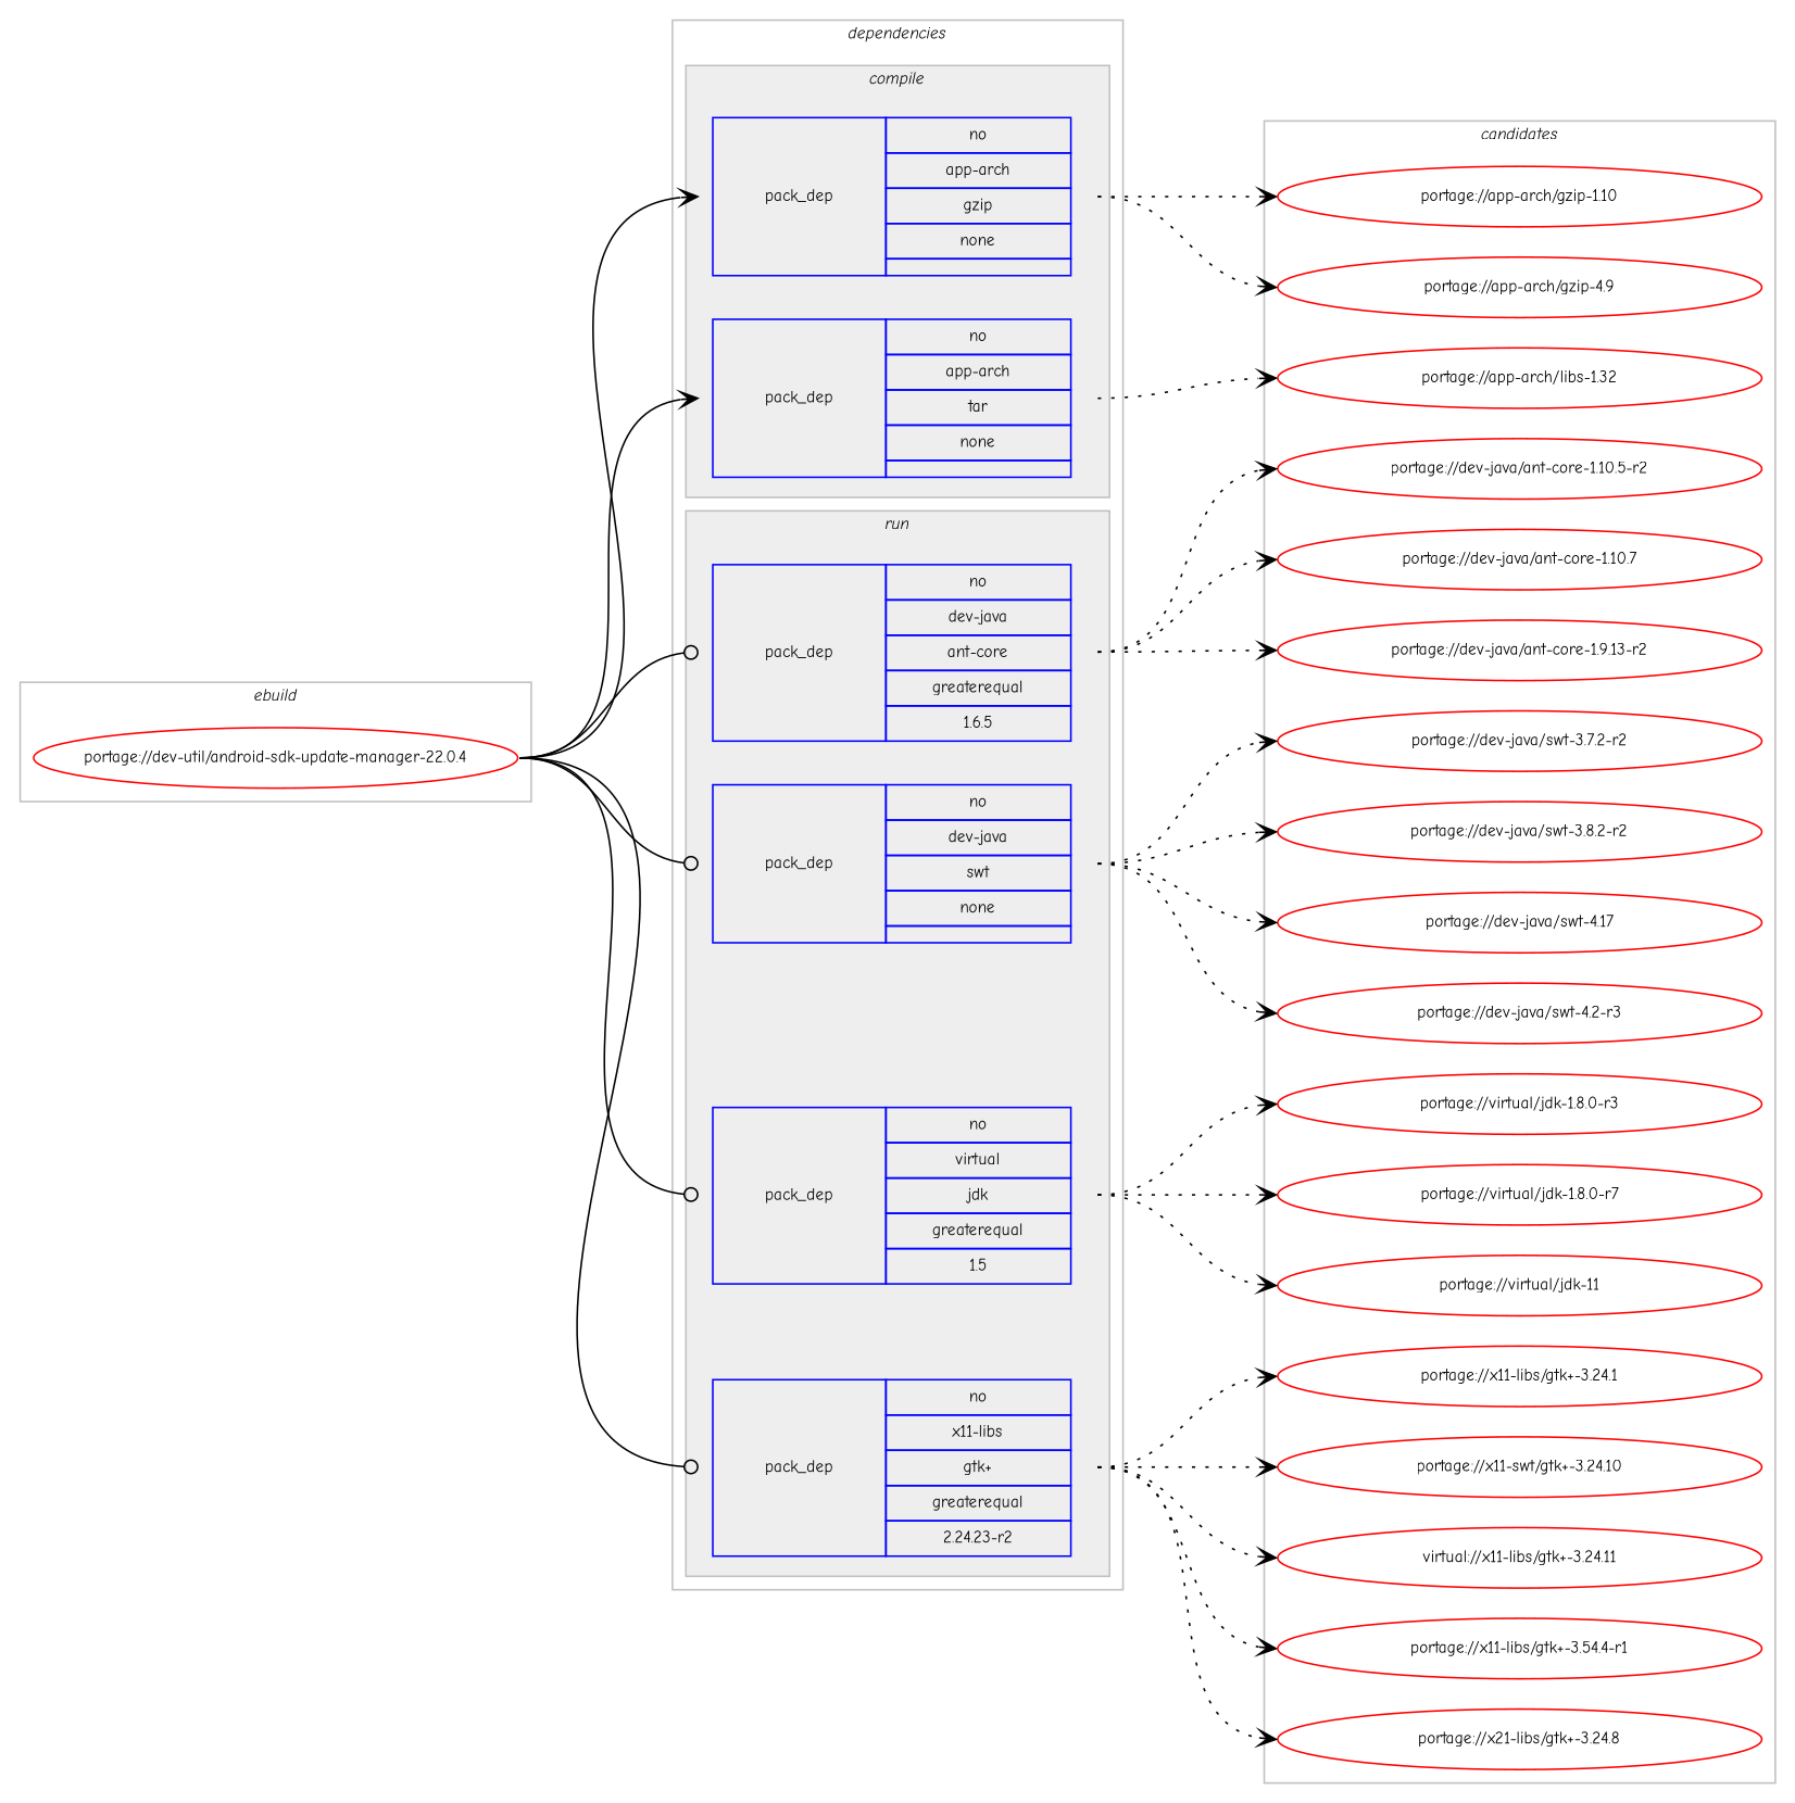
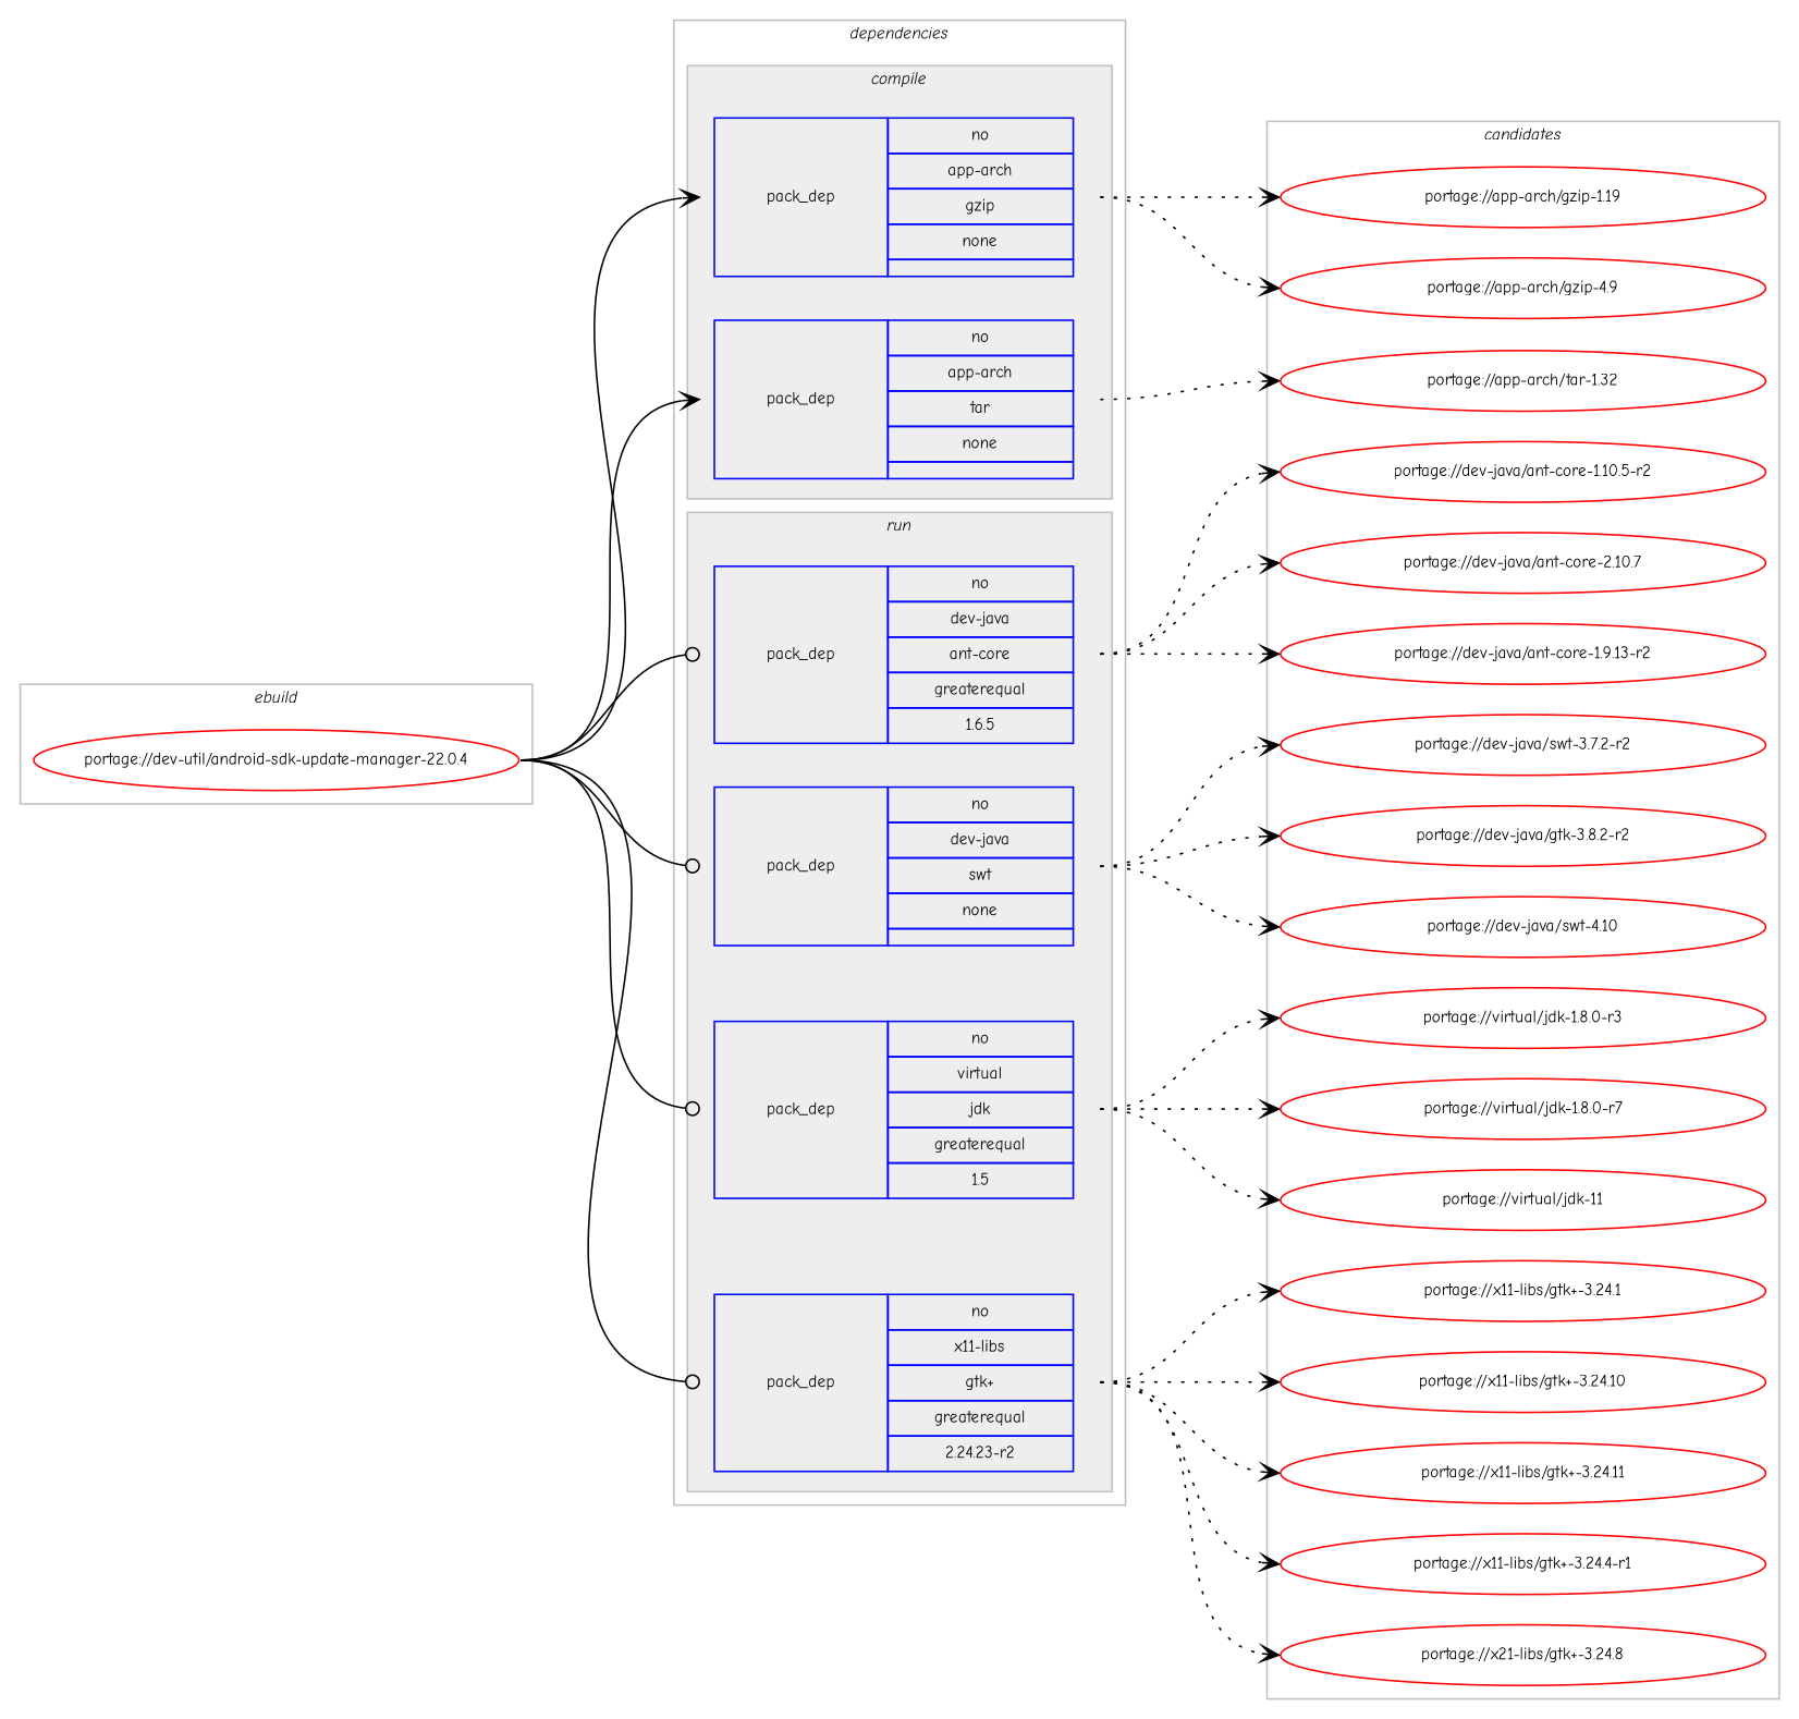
  digraph {
    compound=true
    concentrate=true
    fontname="Comic Neue"
    fontsize=10
    newrank=true
    rankdir=LR
    ranksep=1.5
    node [color=red fontname="Comic Neue" fontsize=10]
    edge [arrowhead=vee fontname="Comic Neue" headport=w style=dotted tailport=e weight=100]
    n1 [label="portage://dev-util/android-sdk-update-manager-22.0.4" width=4]
    n2 [color=blue label=<<TABLE BORDER="0" CELLBORDER="1" CELLSPACING="0" CELLPADDING="4" WIDTH="220"><TR><TD ROWSPAN="6" CELLPADDING="30">pack_dep</TD></TR><TR><TD WIDTH="110">no</TD></TR><TR><TD>app-arch</TD></TR><TR><TD>gzip</TD></TR><TR><TD>none</TD></TR><TR><TD></TD></TR></TABLE>> shape=none]
    n3 [color=blue label=<<TABLE BORDER="0" CELLBORDER="1" CELLSPACING="0" CELLPADDING="4" WIDTH="220"><TR><TD ROWSPAN="6" CELLPADDING="30">pack_dep</TD></TR><TR><TD WIDTH="110">no</TD></TR><TR><TD>app-arch</TD></TR><TR><TD>tar</TD></TR><TR><TD>none</TD></TR><TR><TD></TD></TR></TABLE>> shape=none]
    n4 [color=blue label=<<TABLE BORDER="0" CELLBORDER="1" CELLSPACING="0" CELLPADDING="4" WIDTH="220"><TR><TD ROWSPAN="6" CELLPADDING="30">pack_dep</TD></TR><TR><TD WIDTH="110">no</TD></TR><TR><TD>dev-java</TD></TR><TR><TD>ant-core</TD></TR><TR><TD>greaterequal</TD></TR><TR><TD>1.6.5</TD></TR></TABLE>> shape=none]
    n5 [color=blue label=<<TABLE BORDER="0" CELLBORDER="1" CELLSPACING="0" CELLPADDING="4" WIDTH="220"><TR><TD ROWSPAN="6" CELLPADDING="30">pack_dep</TD></TR><TR><TD WIDTH="110">no</TD></TR><TR><TD>dev-java</TD></TR><TR><TD>swt</TD></TR><TR><TD>none</TD></TR><TR><TD></TD></TR></TABLE>> shape=none]
    n6 [color=blue label=<<TABLE BORDER="0" CELLBORDER="1" CELLSPACING="0" CELLPADDING="4" WIDTH="220"><TR><TD ROWSPAN="6" CELLPADDING="30">pack_dep</TD></TR><TR><TD WIDTH="110">no</TD></TR><TR><TD>virtual</TD></TR><TR><TD>jdk</TD></TR><TR><TD>greaterequal</TD></TR><TR><TD>1.5</TD></TR></TABLE>> shape=none]
    n7 [color=blue label=<<TABLE BORDER="0" CELLBORDER="1" CELLSPACING="0" CELLPADDING="4" WIDTH="220"><TR><TD ROWSPAN="6" CELLPADDING="30">pack_dep</TD></TR><TR><TD WIDTH="110">no</TD></TR><TR><TD>x11-libs</TD></TR><TR><TD>gtk+</TD></TR><TR><TD>greaterequal</TD></TR><TR><TD>2.24.23-r2</TD></TR></TABLE>> shape=none]
-   n8 [label="portage://app-arch/gzip-1.10" width=4]
+   n8 [label="portage://app-arch/gzip-1.19" width=4]
    n9 [label="portage://app-arch/gzip-4.9" width=4]
-   n10 [label="portage://app-arch/libs-1.32" width=4]
+   n10 [label="portage://app-arch/tar-1.32" width=4]
    n11 [label="portage://dev-java/ant-core-1.10.5-r2" width=4]
-   n12 [label="portage://dev-java/ant-core-1.10.7" width=4]
+   n12 [label="portage://dev-java/ant-core-2.10.7" width=4]
    n13 [label="portage://dev-java/ant-core-1.9.13-r2" width=4]
    n14 [label="portage://dev-java/swt-3.7.2-r2" width=4]
-   n15 [label="portage://dev-java/swt-3.8.2-r2" width=4]
-   n16 [label="portage://dev-java/swt-4.17" width=4]
-   n17 [label="portage://dev-java/swt-4.2-r3" width=4]
+   n15 [label="portage://dev-java/gtk-3.8.2-r2" width=4]
+   n16 [label="portage://dev-java/swt-4.10" width=4]
    n18 [label="portage://virtual/jdk-1.8.0-r3" width=4]
    n19 [label="portage://virtual/jdk-1.8.0-r7" width=4]
    n20 [label="portage://virtual/jdk-11" width=4]
    n21 [label="portage://x11-libs/gtk+-3.24.1" width=4]
-   n22 [label="portage://x11-swt/gtk+-3.24.10" width=4]
-   n23 [label="virtual://x11-libs/gtk+-3.24.11" width=4]
-   n24 [label="portage://x11-libs/gtk+-3.54.4-r1" width=4]
+   n22 [label="portage://x11-libs/gtk+-3.24.10" width=4]
+   n23 [label="portage://x11-libs/gtk+-3.24.11" width=4]
+   n24 [label="portage://x11-libs/gtk+-3.24.4-r1" width=4]
    n25 [label="portage://x21-libs/gtk+-3.24.8" width=4]
    subgraph cluster_1 {
      color=gray
      label=<<i>ebuild</i>>
      rank=same
      n1
    }
    subgraph cluster_2 {
      color=gray
      label=<<i>dependencies</i>>
      subgraph cluster_3 {
        color=gray
        fillcolor="#eeeeee"
        label=<<i>compile</i>>
        style=filled
        subgraph sub_4 {
          color=gray
          fillcolor="#eeeeee"
          label=<<i>compile</i>>
          style=filled
          n2
        }
        subgraph sub_5 {
          color=gray
          fillcolor="#eeeeee"
          label=<<i>compile</i>>
          style=filled
          n3
        }
      }
      subgraph cluster_6 {
        color=gray
        fillcolor="#eeeeee"
        label=<<i>compile and run</i>>
        style=filled
      }
      subgraph cluster_7 {
        color=gray
        fillcolor="#eeeeee"
        label=<<i>run</i>>
        style=filled
        subgraph sub_8 {
          color=gray
          fillcolor="#eeeeee"
          label=<<i>run</i>>
          style=filled
          n4
        }
        subgraph sub_9 {
          color=gray
          fillcolor="#eeeeee"
          label=<<i>run</i>>
          style=filled
          n5
        }
        subgraph sub_10 {
          color=gray
          fillcolor="#eeeeee"
          label=<<i>run</i>>
          style=filled
          n6
        }
        subgraph sub_11 {
          color=gray
          fillcolor="#eeeeee"
          label=<<i>run</i>>
          style=filled
          n7
        }
      }
    }
    subgraph cluster_12 {
      color=gray
      label=<<i>candidates</i>>
      rank=same
      subgraph sub_13 {
        color=black
        label=<<i>candidates</i>>
        nodesep=1
        rank=same
        n8
        n9
      }
      subgraph sub_14 {
        color=black
        label=<<i>candidates</i>>
        nodesep=1
        rank=same
        n10
      }
      subgraph sub_15 {
        color=black
        label=<<i>candidates</i>>
        nodesep=1
        rank=same
        n11
        n12
        n13
      }
      subgraph sub_16 {
        color=black
        label=<<i>candidates</i>>
        nodesep=1
        rank=same
        n14
        n15
        n16
-       n17
      }
      subgraph sub_17 {
        color=black
        label=<<i>candidates</i>>
        nodesep=1
        rank=same
        n18
        n19
        n20
      }
      subgraph sub_18 {
        color=black
        label=<<i>candidates</i>>
        nodesep=1
        rank=same
        n21
        n22
        n23
        n24
        n25
      }
    }
    n1 -> n2 [style=solid weight=20]
    n1 -> n3 [style=solid weight=20]
    n1 -> n4 [arrowhead=odot style=solid weight=20]
    n1 -> n5 [arrowhead=odot style=solid weight=20]
    n1 -> n6 [arrowhead=odot style=solid weight=20]
    n1 -> n7 [arrowhead=odot style=solid weight=20]
    n2 -> n8
    n2 -> n9
    n3 -> n10
    n4 -> n11
    n4 -> n12
    n4 -> n13
    n5 -> n14
    n5 -> n15
    n5 -> n16
-   n5 -> n17
    n6 -> n18
    n6 -> n19
    n6 -> n20
    n7 -> n21
    n7 -> n22
    n7 -> n23
    n7 -> n24
    n7 -> n25
  }
